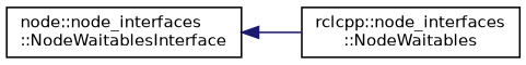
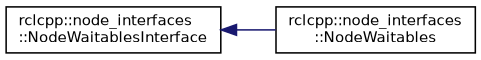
  digraph {
    rankdir=LR
    node [color=black fillcolor=white fontname=Helvetica fontsize=10 shape=record style=filled]
-   n1 [height=0.2 label="node::node_interfaces\l::NodeWaitablesInterface" width=0.4]
+   n1 [height=0.2 label="rclcpp::node_interfaces\l::NodeWaitablesInterface" width=0.4]
    n2 [height=0.2 label="rclcpp::node_interfaces\l::NodeWaitables" width=0.4]
    n1 -> n2 [color=midnightblue dir=back fontname=Helvetica fontsize=10 labelfontname=Helvetica labelfontsize=10 style=solid]
  }
